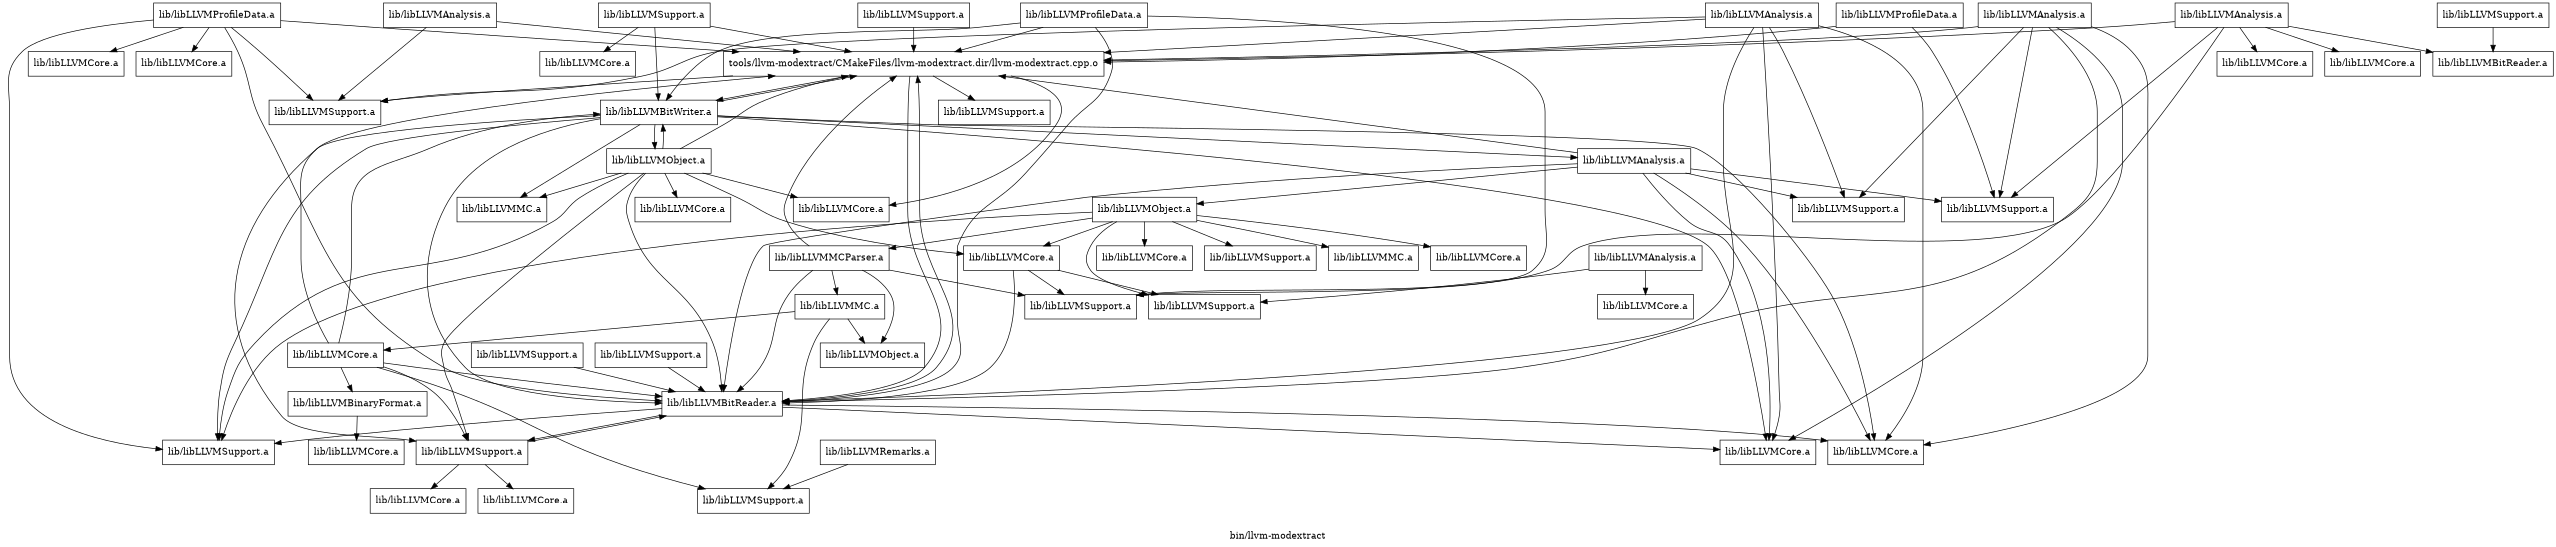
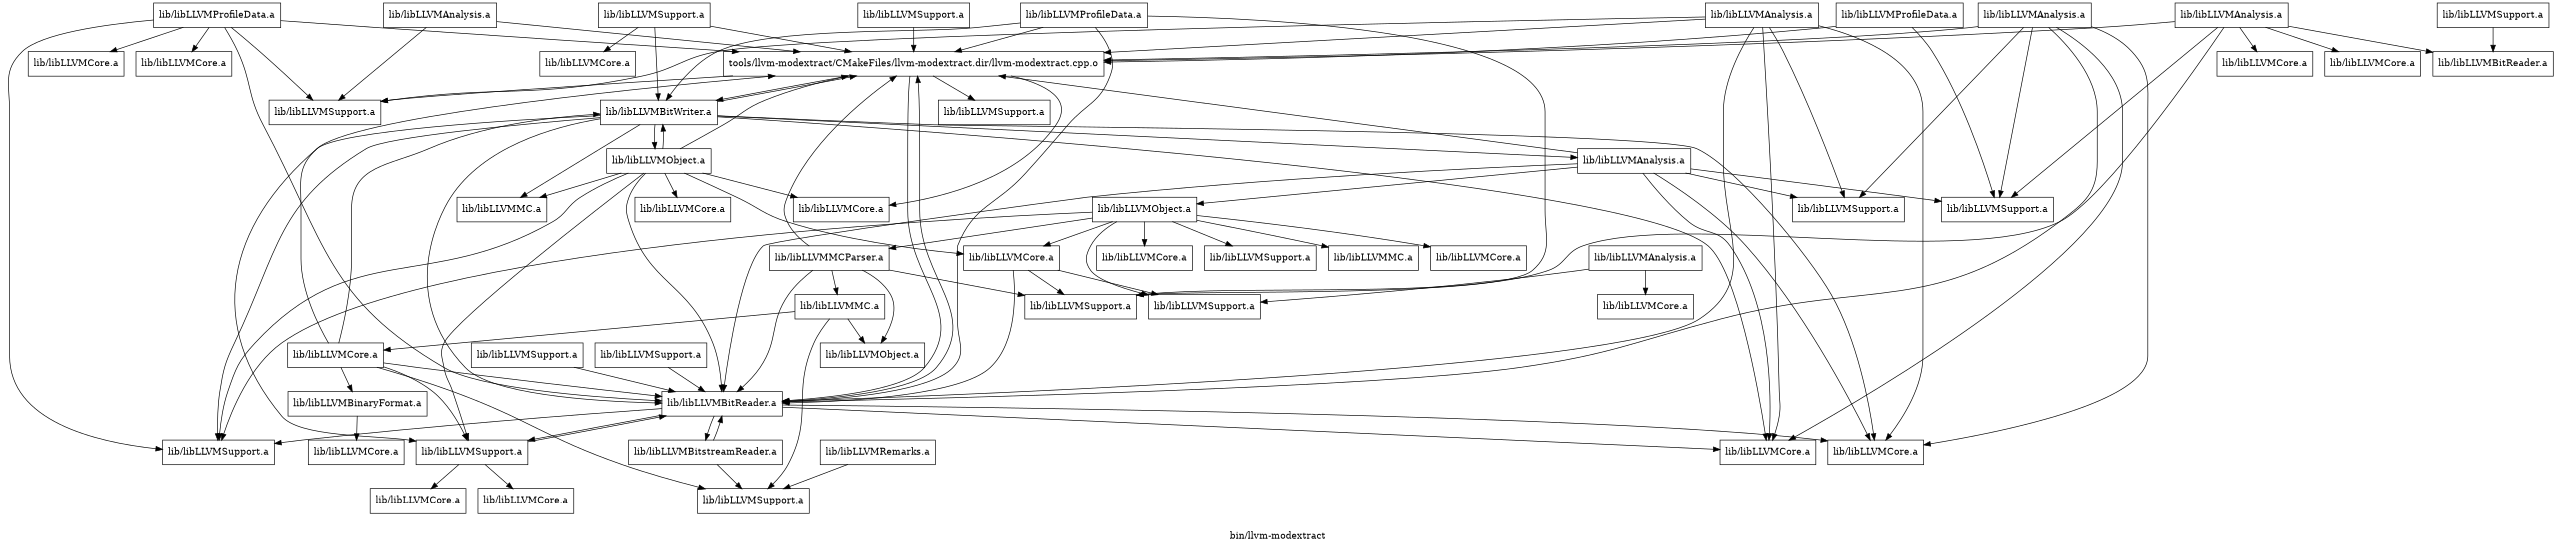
  digraph {
    label="bin/llvm-modextract"
    node [shape=record]
    n1 [label="{tools/llvm-modextract/CMakeFiles/llvm-modextract.dir/llvm-modextract.cpp.o}"]
    n2 [label="{lib/libLLVMBitReader.a}"]
    n3 [label="{lib/libLLVMBitWriter.a}"]
    n4 [label="{lib/libLLVMSupport.a}"]
    n5 [label="{lib/libLLVMCore.a}"]
    n6 [label="{lib/libLLVMSupport.a}"]
    n7 [label="{lib/libLLVMCore.a}"]
    n8 [label="{lib/libLLVMSupport.a}"]
    n9 [label="{lib/libLLVMCore.a}"]
    n10 [label="{lib/libLLVMSupport.a}"]
+   n11 [label="{lib/libLLVMBitstreamReader.a}"]
    n12 [label="{lib/libLLVMAnalysis.a}"]
    n13 [label="{lib/libLLVMObject.a}"]
    n14 [label="{lib/libLLVMMC.a}"]
    n15 [label="{lib/libLLVMCore.a}"]
    n16 [label="{lib/libLLVMCore.a}"]
    n17 [label="{lib/libLLVMSupport.a}"]
    n18 [label="{lib/libLLVMSupport.a}"]
    n19 [label="{lib/libLLVMSupport.a}"]
    n20 [label="{lib/libLLVMObject.a}"]
    n21 [label="{lib/libLLVMCore.a}"]
    n22 [label="{lib/libLLVMCore.a}"]
    n23 [label="{lib/libLLVMCore.a}"]
    n24 [label="{lib/libLLVMCore.a}"]
    n25 [label="{lib/libLLVMSupport.a}"]
    n26 [label="{lib/libLLVMSupport.a}"]
    n27 [label="{lib/libLLVMMCParser.a}"]
    n28 [label="{lib/libLLVMMC.a}"]
    n29 [label="{lib/libLLVMSupport.a}"]
    n30 [label="{lib/libLLVMObject.a}"]
    n31 [label="{lib/libLLVMMC.a}"]
    n32 [label="{lib/libLLVMCore.a}"]
    n33 [label="{lib/libLLVMBinaryFormat.a}"]
    n34 [label="{lib/libLLVMCore.a}"]
    n35 [label="{lib/libLLVMAnalysis.a}"]
    n36 [label="{lib/libLLVMAnalysis.a}"]
    n37 [label="{lib/libLLVMSupport.a}"]
    n38 [label="{lib/libLLVMAnalysis.a}"]
    n39 [label="{lib/libLLVMBitReader.a}"]
    n40 [label="{lib/libLLVMCore.a}"]
    n41 [label="{lib/libLLVMCore.a}"]
    n42 [label="{lib/libLLVMSupport.a}"]
    n43 [label="{lib/libLLVMAnalysis.a}"]
    n44 [label="{lib/libLLVMSupport.a}"]
    n45 [label="{lib/libLLVMCore.a}"]
    n46 [label="{lib/libLLVMAnalysis.a}"]
    n47 [label="{lib/libLLVMCore.a}"]
    n48 [label="{lib/libLLVMProfileData.a}"]
    n49 [label="{lib/libLLVMCore.a}"]
    n50 [label="{lib/libLLVMCore.a}"]
    n51 [label="{lib/libLLVMProfileData.a}"]
    n52 [label="{lib/libLLVMProfileData.a}"]
    n53 [label="{lib/libLLVMSupport.a}"]
    n54 [label="{lib/libLLVMRemarks.a}"]
    n55 [label="{lib/libLLVMSupport.a}"]
    n1 -> n2
    n1 -> n3
    n1 -> n4
    n1 -> n5
    n1 -> n6
    n2 -> n1
    n2 -> n7
    n2 -> n8
    n2 -> n9
    n2 -> n10
+   n2 -> n11
    n3 -> n1
    n3 -> n2
    n3 -> n7
    n3 -> n8
    n3 -> n9
    n3 -> n10
    n3 -> n12
    n3 -> n13
    n3 -> n14
    n10 -> n2
    n10 -> n15
    n10 -> n16
+   n11 -> n2
+   n11 -> n17
    n12 -> n1
    n12 -> n2
    n12 -> n7
    n12 -> n9
    n12 -> n18
    n12 -> n19
    n12 -> n20
    n13 -> n1
    n13 -> n2
    n13 -> n3
    n13 -> n5
    n13 -> n8
    n13 -> n10
    n13 -> n14
    n13 -> n21
    n13 -> n22
    n20 -> n8
    n20 -> n22
    n20 -> n23
    n20 -> n24
    n20 -> n25
    n20 -> n26
    n20 -> n27
    n20 -> n28
    n22 -> n2
    n22 -> n25
    n22 -> n29
    n27 -> n1
    n27 -> n2
    n27 -> n29
    n27 -> n30
    n27 -> n31
    n31 -> n17
    n31 -> n30
    n31 -> n32
    n32 -> n1
    n32 -> n2
    n32 -> n3
    n32 -> n10
    n32 -> n17
    n32 -> n33
    n33 -> n34
    n35 -> n1
    n35 -> n2
    n35 -> n6
    n35 -> n7
    n35 -> n9
    n35 -> n18
    n36 -> n1
    n36 -> n2
    n36 -> n7
    n36 -> n9
    n36 -> n18
    n36 -> n19
    n37 -> n1
    n38 -> n1
    n38 -> n19
    n38 -> n29
    n38 -> n39
    n38 -> n40
    n38 -> n41
    n42 -> n2
    n43 -> n1
    n43 -> n6
    n44 -> n1
    n44 -> n3
    n44 -> n45
    n46 -> n25
    n46 -> n47
    n48 -> n1
    n48 -> n2
    n48 -> n6
    n48 -> n8
    n48 -> n49
    n48 -> n50
    n51 -> n1
    n51 -> n2
    n51 -> n3
    n51 -> n29
    n52 -> n1
    n52 -> n19
    n53 -> n2
    n54 -> n17
    n55 -> n39
  }
